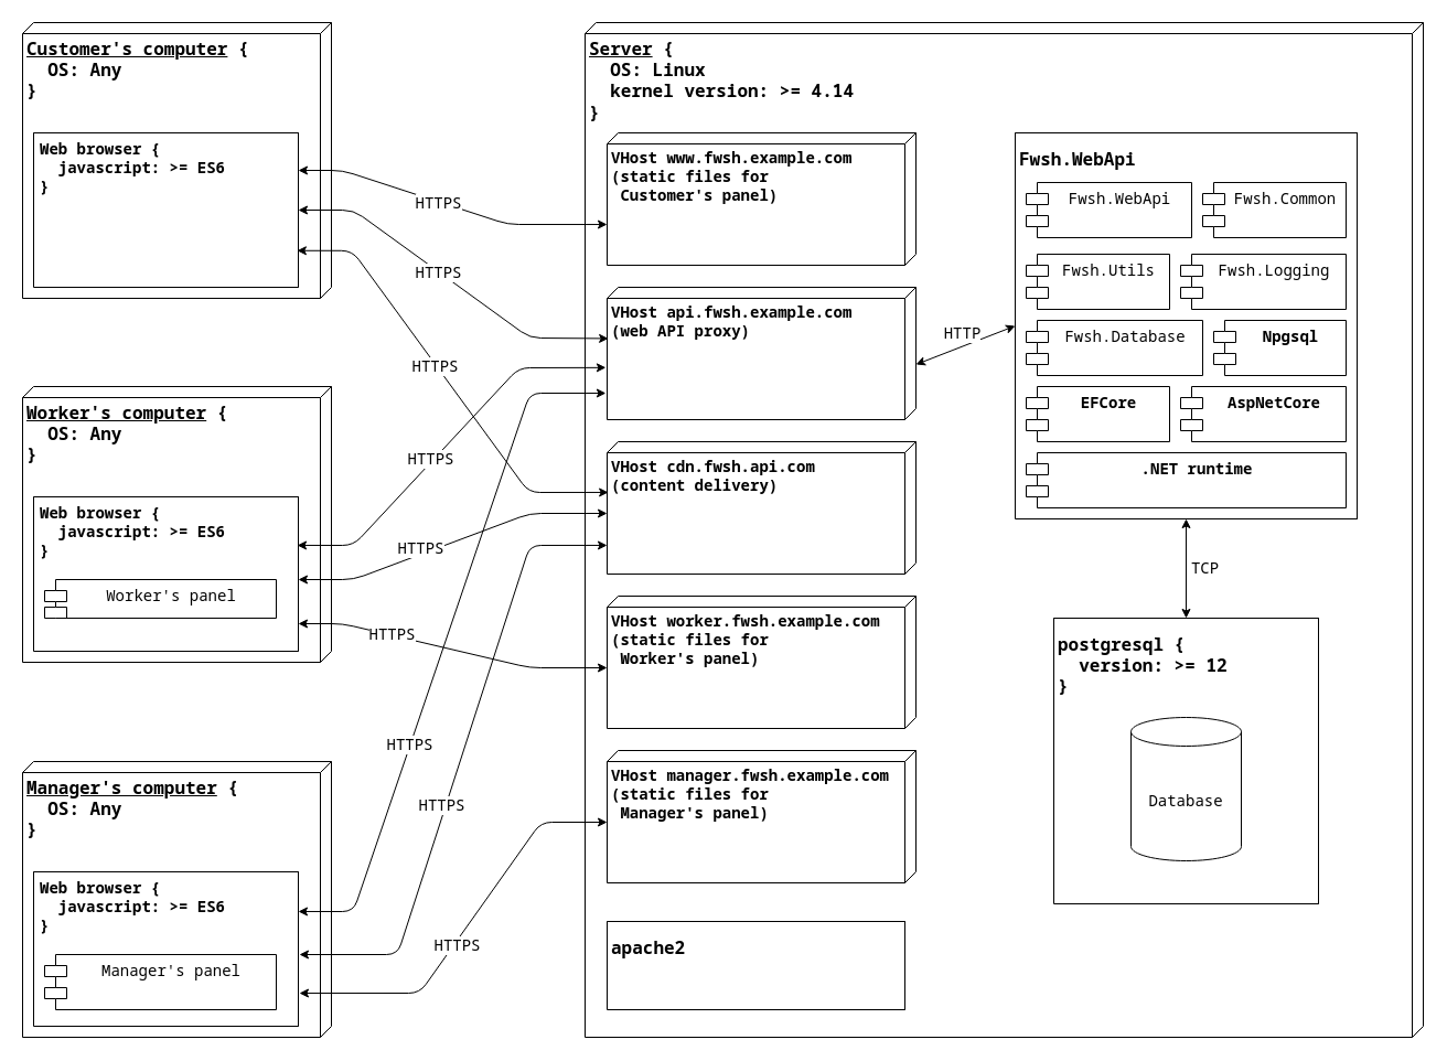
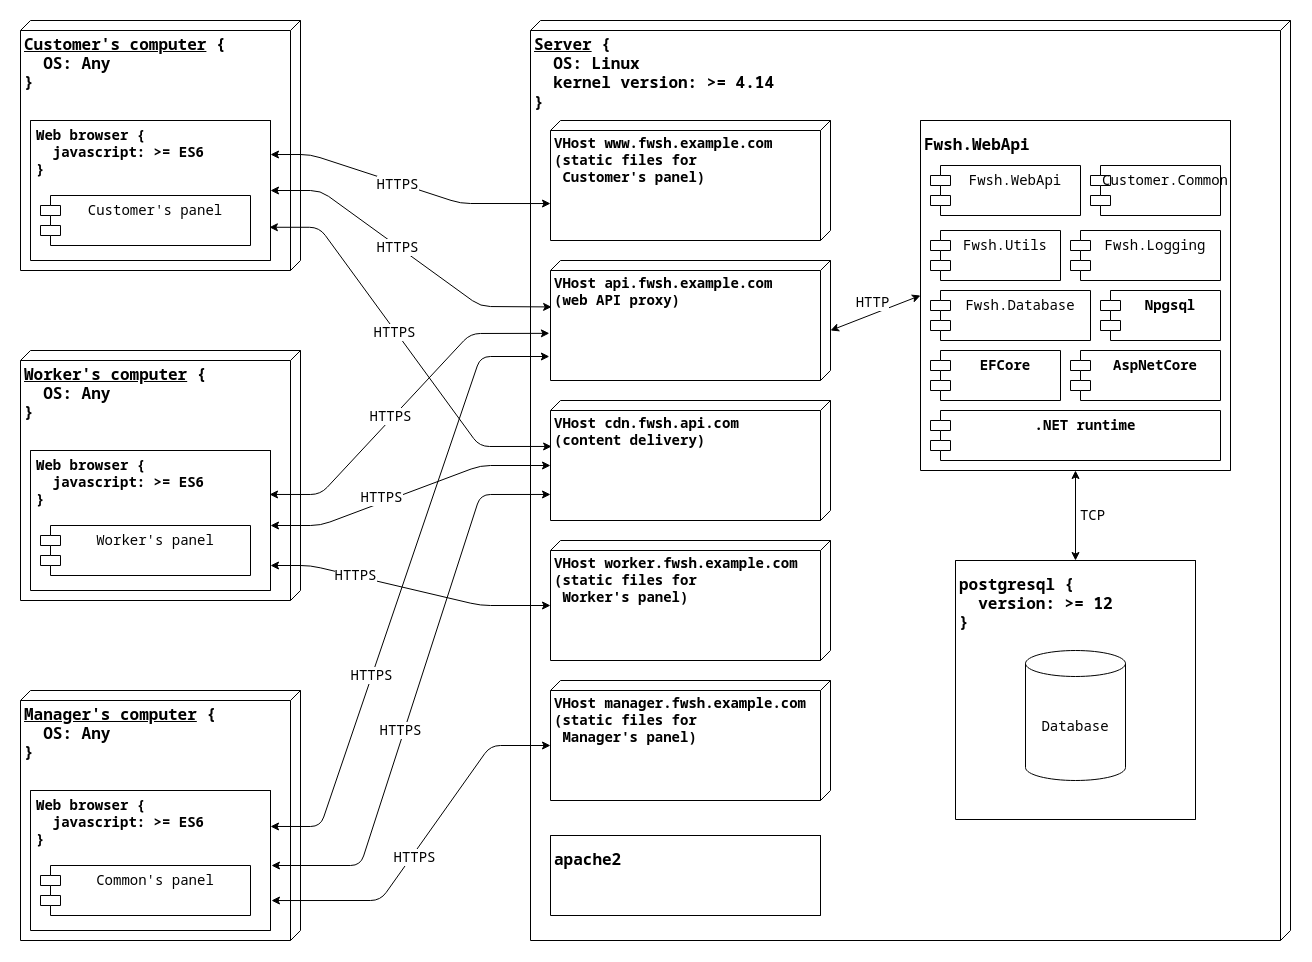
  <mxCell id="0" />
  <mxCell id="1" parent="0" />
  <mxCell id="2" value="&lt;b style=&quot;font-size: 16px;&quot;&gt;&lt;u style=&quot;font-size: 16px;&quot;&gt;Server&lt;/u&gt; {&lt;br style=&quot;font-size: 16px;&quot;&gt;&amp;nbsp; OS: Linux&lt;br style=&quot;font-size: 16px;&quot;&gt;&amp;nbsp; kernel version: &amp;gt;= 4.14&lt;br style=&quot;font-size: 16px;&quot;&gt;}&lt;br style=&quot;font-size: 16px;&quot;&gt;&lt;/b&gt;" style="verticalAlign=top;align=left;spacingTop=8;spacingLeft=2;spacingRight=12;shape=cube;size=10;direction=south;fontStyle=0;html=1;fontFamily=Noto Sans Mono;fontSize=16;" parent="1" vertex="1"><mxGeometry x="530" y="20" width="760" height="920" as="geometry" /></mxCell>
  <mxCell id="3" value="&lt;b style=&quot;font-size: 16px;&quot;&gt;Fwsh.WebApi&lt;br style=&quot;font-size: 16px;&quot;&gt;&lt;/b&gt;" style="verticalAlign=top;align=left;spacingTop=8;spacingLeft=2;spacingRight=12;shape=cube;size=0;direction=south;fontStyle=0;html=1;fontFamily=Noto Sans Mono;fontSize=16;" parent="1" vertex="1"><mxGeometry x="920" y="120" width="310" height="350" as="geometry" /></mxCell>
  <mxCell id="4" value="&lt;b style=&quot;font-size: 16px;&quot;&gt;&lt;u style=&quot;font-size: 16px;&quot;&gt;Customer's computer&lt;/u&gt;&amp;nbsp;{&lt;br style=&quot;font-size: 16px;&quot;&gt;&amp;nbsp; OS: Any&lt;br style=&quot;font-size: 16px;&quot;&gt;}&lt;br style=&quot;font-size: 16px;&quot;&gt;&lt;/b&gt;" style="verticalAlign=top;align=left;spacingTop=8;spacingLeft=2;spacingRight=12;shape=cube;size=10;direction=south;fontStyle=0;html=1;fontFamily=Noto Sans Mono;fontSize=16;" parent="1" vertex="1"><mxGeometry x="20" y="20" width="280" height="250" as="geometry" /></mxCell>
  <mxCell id="5" value="&lt;b&gt;Web browser&amp;nbsp;{&lt;br&gt;&amp;nbsp; javascript: &amp;gt;= ES6&lt;br&gt;}&lt;br&gt;&lt;/b&gt;" style="verticalAlign=top;align=left;spacingTop=0;spacingLeft=4;spacingRight=12;shape=cube;size=0;direction=south;fontStyle=0;html=1;fontFamily=Noto Sans Mono;fontSize=14;" parent="1" vertex="1"><mxGeometry x="30" y="120" width="240" height="140" as="geometry" /></mxCell>
  <mxCell id="6" value="" style="endArrow=classic;startArrow=classic;html=1;rounded=1;fontFamily=Noto Sans Mono;fontSize=14;exitX=0.243;exitY=0;exitDx=0;exitDy=0;exitPerimeter=0;entryX=0.692;entryY=1;entryDx=0;entryDy=0;entryPerimeter=0;" parent="1" source="5" target="38" edge="1"><mxGeometry width="50" height="50" relative="1" as="geometry"><mxPoint x="370" y="220" as="sourcePoint" /><mxPoint x="440" y="350" as="targetPoint" /><Array as="points"><mxPoint x="310" y="154" /><mxPoint x="460" y="203" /></Array></mxGeometry></mxCell>
  <mxCell id="7" value="HTTPS" style="edgeLabel;html=1;align=center;verticalAlign=middle;resizable=0;points=[];fontSize=14;fontFamily=Noto Sans Mono;" parent="6" vertex="1" connectable="0"><mxGeometry x="-0.086" y="-2" relative="1" as="geometry"><mxPoint y="-1" as="offset" /></mxGeometry></mxCell>
- <mxCell id="8" value="Fwsh.Common" style="shape=module;align=left;spacingLeft=20;align=center;verticalAlign=top;fontFamily=Noto Sans Mono;fontSize=14;" parent="1" vertex="1"><mxGeometry x="1090" y="165" width="130" height="50" as="geometry" /></mxCell>
+ <mxCell id="8" value="Customer.Common" style="shape=module;align=left;spacingLeft=20;align=center;verticalAlign=top;fontFamily=Noto Sans Mono;fontSize=14;" parent="1" vertex="1"><mxGeometry x="1090" y="165" width="130" height="50" as="geometry" /></mxCell>
+ <mxCell id="9" value="Customer's panel" style="shape=module;align=left;spacingLeft=20;align=center;verticalAlign=top;fontFamily=Noto Sans Mono;fontSize=14;" parent="1" vertex="1"><mxGeometry x="40" y="195" width="210" height="50" as="geometry" /></mxCell>
  <mxCell id="10" value="&lt;b style=&quot;font-size: 16px;&quot;&gt;&lt;u style=&quot;font-size: 16px;&quot;&gt;Worker's computer&lt;/u&gt;&amp;nbsp;{&lt;br style=&quot;font-size: 16px;&quot;&gt;&amp;nbsp; OS: Any&lt;br style=&quot;font-size: 16px;&quot;&gt;}&lt;br style=&quot;font-size: 16px;&quot;&gt;&lt;/b&gt;" style="verticalAlign=top;align=left;spacingTop=8;spacingLeft=2;spacingRight=12;shape=cube;size=10;direction=south;fontStyle=0;html=1;fontFamily=Noto Sans Mono;fontSize=16;" parent="1" vertex="1"><mxGeometry x="20" y="350" width="280" height="250" as="geometry" /></mxCell>
  <mxCell id="11" value="&lt;b&gt;Web browser&amp;nbsp;{&lt;br&gt;&amp;nbsp; javascript: &amp;gt;= ES6&lt;br&gt;}&lt;br&gt;&lt;/b&gt;" style="verticalAlign=top;align=left;spacingTop=0;spacingLeft=4;spacingRight=12;shape=cube;size=0;direction=south;fontStyle=0;html=1;fontFamily=Noto Sans Mono;fontSize=14;" parent="1" vertex="1"><mxGeometry x="30" y="450" width="240" height="140" as="geometry" /></mxCell>
- <mxCell id="12" value="Worker's panel" style="shape=module;align=left;spacingLeft=20;align=center;verticalAlign=top;fontFamily=Noto Sans Mono;fontSize=14;" parent="1" vertex="1"><mxGeometry x="40" y="525" width="210" height="35" as="geometry" /></mxCell>
+ <mxCell id="12" value="Worker's panel" style="shape=module;align=left;spacingLeft=20;align=center;verticalAlign=top;fontFamily=Noto Sans Mono;fontSize=14;" parent="1" vertex="1"><mxGeometry x="40" y="525" width="210" height="50" as="geometry" /></mxCell>
  <mxCell id="13" value="" style="endArrow=classic;startArrow=classic;html=1;rounded=1;fontFamily=Noto Sans Mono;fontSize=14;exitX=0.314;exitY=0.004;exitDx=0;exitDy=0;exitPerimeter=0;entryX=0.607;entryY=1.004;entryDx=0;entryDy=0;entryPerimeter=0;" parent="1" source="11" target="36" edge="1"><mxGeometry width="50" height="50" relative="1" as="geometry"><mxPoint x="270" y="245" as="sourcePoint" /><mxPoint x="500" y="270" as="targetPoint" /><Array as="points"><mxPoint x="320" y="494" /><mxPoint x="470" y="333" /></Array></mxGeometry></mxCell>
  <mxCell id="14" value="HTTPS" style="edgeLabel;html=1;align=center;verticalAlign=middle;resizable=0;points=[];fontSize=14;fontFamily=Noto Sans Mono;" parent="13" vertex="1" connectable="0"><mxGeometry x="-0.086" y="-2" relative="1" as="geometry"><mxPoint x="-6" as="offset" /></mxGeometry></mxCell>
  <mxCell id="15" value="&lt;b style=&quot;font-size: 16px;&quot;&gt;&lt;u style=&quot;font-size: 16px;&quot;&gt;Manager's computer&lt;/u&gt;&amp;nbsp;{&lt;br style=&quot;font-size: 16px;&quot;&gt;&amp;nbsp; OS: Any&lt;br style=&quot;font-size: 16px;&quot;&gt;}&lt;br style=&quot;font-size: 16px;&quot;&gt;&lt;/b&gt;" style="verticalAlign=top;align=left;spacingTop=8;spacingLeft=2;spacingRight=12;shape=cube;size=10;direction=south;fontStyle=0;html=1;fontFamily=Noto Sans Mono;fontSize=16;" parent="1" vertex="1"><mxGeometry x="20" y="690" width="280" height="250" as="geometry" /></mxCell>
  <mxCell id="16" value="&lt;b&gt;Web browser&amp;nbsp;{&lt;br&gt;&amp;nbsp; javascript: &amp;gt;= ES6&lt;br&gt;}&lt;br&gt;&lt;/b&gt;" style="verticalAlign=top;align=left;spacingTop=0;spacingLeft=4;spacingRight=12;shape=cube;size=0;direction=south;fontStyle=0;html=1;fontFamily=Noto Sans Mono;fontSize=14;" parent="1" vertex="1"><mxGeometry x="30" y="790" width="240" height="140" as="geometry" /></mxCell>
- <mxCell id="17" value="Manager's panel" style="shape=module;align=left;spacingLeft=20;align=center;verticalAlign=top;fontFamily=Noto Sans Mono;fontSize=14;" parent="1" vertex="1"><mxGeometry x="40" y="865" width="210" height="50" as="geometry" /></mxCell>
+ <mxCell id="17" value="Common's panel" style="shape=module;align=left;spacingLeft=20;align=center;verticalAlign=top;fontFamily=Noto Sans Mono;fontSize=14;" parent="1" vertex="1"><mxGeometry x="40" y="865" width="210" height="50" as="geometry" /></mxCell>
  <mxCell id="18" value="" style="endArrow=classic;startArrow=classic;html=1;rounded=1;fontFamily=Noto Sans Mono;fontSize=14;exitX=0.257;exitY=0;exitDx=0;exitDy=0;exitPerimeter=0;entryX=0.8;entryY=1.004;entryDx=0;entryDy=0;entryPerimeter=0;" parent="1" source="16" target="36" edge="1"><mxGeometry width="50" height="50" relative="1" as="geometry"><mxPoint x="270" y="635" as="sourcePoint" /><mxPoint x="510" y="470" as="targetPoint" /><Array as="points"><mxPoint x="320" y="826" /><mxPoint x="480" y="356" /></Array></mxGeometry></mxCell>
  <mxCell id="19" value="HTTPS" style="edgeLabel;html=1;align=center;verticalAlign=middle;resizable=0;points=[];fontSize=14;fontFamily=Noto Sans Mono;" parent="18" vertex="1" connectable="0"><mxGeometry x="-0.086" y="-2" relative="1" as="geometry"><mxPoint x="-26" y="67" as="offset" /></mxGeometry></mxCell>
  <mxCell id="20" value="&lt;span style=&quot;font-size: 16px;&quot;&gt;postgresql {&lt;br style=&quot;font-size: 16px;&quot;&gt;&amp;nbsp; version: &amp;gt;= 12&lt;br style=&quot;font-size: 16px;&quot;&gt;}&lt;br style=&quot;font-size: 16px;&quot;&gt;&lt;/span&gt;" style="verticalAlign=top;align=left;spacingTop=8;spacingLeft=2;spacingRight=12;shape=cube;size=0;direction=south;fontStyle=1;html=1;fontFamily=Noto Sans Mono;fontSize=16;" parent="1" vertex="1"><mxGeometry x="955" y="560" width="240" height="259" as="geometry" /></mxCell>
  <mxCell id="21" value="Database" style="shape=cylinder3;whiteSpace=wrap;html=1;boundedLbl=1;backgroundOutline=1;size=13.0;fontFamily=Noto Sans Mono;fontSize=14;" parent="1" vertex="1"><mxGeometry x="1025" y="650" width="100" height="130" as="geometry" /></mxCell>
  <mxCell id="22" value="" style="endArrow=classic;startArrow=classic;html=1;fontFamily=Noto Sans Mono;fontSize=14;rounded=1;entryX=0;entryY=0;entryDx=0;entryDy=120;entryPerimeter=0;" parent="1" target="20" edge="1"><mxGeometry width="50" height="50" relative="1" as="geometry"><mxPoint x="1075" y="470" as="sourcePoint" /><mxPoint x="1230" y="230" as="targetPoint" /></mxGeometry></mxCell>
  <mxCell id="23" value="TCP" style="edgeLabel;html=1;align=center;verticalAlign=bottom;resizable=0;points=[];fontSize=14;fontFamily=Noto Sans Mono;" parent="22" vertex="1" connectable="0"><mxGeometry x="-0.086" y="-2" relative="1" as="geometry"><mxPoint x="18" y="14" as="offset" /></mxGeometry></mxCell>
  <mxCell id="24" value="EFCore" style="shape=module;align=left;spacingLeft=20;align=center;verticalAlign=top;fontFamily=Noto Sans Mono;fontSize=14;fontStyle=1" parent="1" vertex="1"><mxGeometry x="930" y="350" width="130" height="50" as="geometry" /></mxCell>
  <mxCell id="25" value="Npgsql" style="shape=module;align=left;spacingLeft=20;align=center;verticalAlign=top;fontFamily=Noto Sans Mono;fontSize=14;fontStyle=1" parent="1" vertex="1"><mxGeometry x="1100" y="290" width="120" height="50" as="geometry" /></mxCell>
  <mxCell id="26" value="AspNetCore" style="shape=module;align=left;spacingLeft=20;align=center;verticalAlign=top;fontFamily=Noto Sans Mono;fontSize=14;fontStyle=1" parent="1" vertex="1"><mxGeometry x="1070" y="350" width="150" height="50" as="geometry" /></mxCell>
  <mxCell id="27" value="" style="endArrow=classic;startArrow=classic;html=1;rounded=1;fontFamily=Noto Sans Mono;fontSize=14;exitX=0;exitY=0;exitDx=70;exitDy=0;exitPerimeter=0;entryX=0.387;entryY=0.996;entryDx=0;entryDy=0;entryPerimeter=0;" parent="1" source="5" target="36" edge="1"><mxGeometry width="50" height="50" relative="1" as="geometry"><mxPoint x="270" y="235" as="sourcePoint" /><mxPoint x="500" y="380" as="targetPoint" /><Array as="points"><mxPoint x="320" y="190" /><mxPoint x="480" y="306" /></Array></mxGeometry></mxCell>
  <mxCell id="28" value="HTTPS" style="edgeLabel;html=1;align=center;verticalAlign=middle;resizable=0;points=[];fontSize=14;fontFamily=Noto Sans Mono;" parent="27" vertex="1" connectable="0"><mxGeometry x="-0.086" y="-2" relative="1" as="geometry"><mxPoint y="-1" as="offset" /></mxGeometry></mxCell>
  <mxCell id="29" value="" style="endArrow=classic;startArrow=classic;html=1;rounded=1;fontFamily=Noto Sans Mono;fontSize=14;exitX=0;exitY=0;exitDx=70;exitDy=0;exitPerimeter=0;entryX=0;entryY=0;entryDx=175;entryDy=310;entryPerimeter=0;" parent="1" source="36" target="3" edge="1"><mxGeometry width="50" height="50" relative="1" as="geometry"><mxPoint x="280" y="245" as="sourcePoint" /><mxPoint x="561.04" y="429.05" as="targetPoint" /></mxGeometry></mxCell>
  <mxCell id="30" value="HTTP" style="edgeLabel;html=1;align=center;verticalAlign=middle;resizable=0;points=[];fontSize=14;fontFamily=Noto Sans Mono;" parent="29" vertex="1" connectable="0"><mxGeometry x="-0.086" y="-2" relative="1" as="geometry"><mxPoint y="-14" as="offset" /></mxGeometry></mxCell>
  <mxCell id="31" value="" style="endArrow=classic;startArrow=classic;html=1;rounded=1;fontFamily=Noto Sans Mono;fontSize=14;exitX=0;exitY=0;exitDx=95;exitDy=0;exitPerimeter=0;entryX=0;entryY=0;entryDx=65;entryDy=280;entryPerimeter=0;" parent="1" target="37" edge="1"><mxGeometry width="50" height="50" relative="1" as="geometry"><mxPoint x="270" y="565" as="sourcePoint" /><mxPoint x="550" y="600" as="targetPoint" /><Array as="points"><mxPoint x="310" y="565" /><mxPoint x="480" y="605" /></Array></mxGeometry></mxCell>
  <mxCell id="32" value="HTTPS" style="edgeLabel;html=1;align=center;verticalAlign=middle;resizable=0;points=[];fontSize=14;fontFamily=Noto Sans Mono;" parent="31" vertex="1" connectable="0"><mxGeometry x="-0.086" y="-2" relative="1" as="geometry"><mxPoint x="-43" y="-13" as="offset" /></mxGeometry></mxCell>
  <mxCell id="33" value="" style="endArrow=classic;startArrow=classic;html=1;rounded=1;fontFamily=Noto Sans Mono;fontSize=14;exitX=0.786;exitY=-0.004;exitDx=0;exitDy=0;exitPerimeter=0;entryX=0;entryY=0;entryDx=65;entryDy=280;entryPerimeter=0;" parent="1" source="16" target="40" edge="1"><mxGeometry width="50" height="50" relative="1" as="geometry"><mxPoint x="271.04" y="885" as="sourcePoint" /><mxPoint x="510" y="690" as="targetPoint" /><Array as="points"><mxPoint x="380" y="900" /><mxPoint x="490" y="745" /></Array></mxGeometry></mxCell>
  <mxCell id="34" value="HTTPS" style="edgeLabel;html=1;align=center;verticalAlign=middle;resizable=0;points=[];fontSize=14;fontFamily=Noto Sans Mono;" parent="33" vertex="1" connectable="0"><mxGeometry x="-0.086" y="-2" relative="1" as="geometry"><mxPoint as="offset" /></mxGeometry></mxCell>
  <mxCell id="35" value="&lt;b style=&quot;font-size: 16px;&quot;&gt;apache2&lt;br style=&quot;font-size: 16px;&quot;&gt;&lt;/b&gt;" style="verticalAlign=top;align=left;spacingTop=8;spacingLeft=2;spacingRight=12;shape=cube;size=0;direction=south;fontStyle=0;html=1;fontFamily=Noto Sans Mono;fontSize=16;" parent="1" vertex="1"><mxGeometry x="550" y="835" width="270" height="80" as="geometry" /></mxCell>
  <mxCell id="36" value="&lt;b&gt;VHost api.fwsh.example.com&lt;br&gt;(web API proxy)&lt;br&gt;&lt;/b&gt;" style="verticalAlign=top;align=left;spacingTop=8;spacingLeft=2;spacingRight=12;shape=cube;size=10;direction=south;fontStyle=0;html=1;fontFamily=Noto Sans Mono;fontSize=14;" parent="1" vertex="1"><mxGeometry x="550" y="260" width="280" height="120" as="geometry" /></mxCell>
  <mxCell id="37" value="&lt;b&gt;VHost worker.fwsh.example.com&lt;br&gt;(static files for &lt;br&gt;&amp;nbsp;Worker's panel)&lt;br&gt;&lt;/b&gt;" style="verticalAlign=top;align=left;spacingTop=8;spacingLeft=2;spacingRight=12;shape=cube;size=10;direction=south;fontStyle=0;html=1;fontFamily=Noto Sans Mono;fontSize=14;" parent="1" vertex="1"><mxGeometry x="550" y="540" width="280" height="120" as="geometry" /></mxCell>
  <mxCell id="38" value="&lt;b&gt;VHost www.fwsh.example.com&lt;br&gt;(static files for &lt;br&gt;&amp;nbsp;Customer's panel)&lt;br&gt;&lt;/b&gt;" style="verticalAlign=top;align=left;spacingTop=8;spacingLeft=2;spacingRight=12;shape=cube;size=10;direction=south;fontStyle=0;html=1;fontFamily=Noto Sans Mono;fontSize=14;" parent="1" vertex="1"><mxGeometry x="550" y="120" width="280" height="120" as="geometry" /></mxCell>
  <mxCell id="39" value="&lt;b&gt;VHost cdn.fwsh.api.com&lt;br&gt;(content delivery)&lt;br&gt;&lt;/b&gt;" style="verticalAlign=top;align=left;spacingTop=8;spacingLeft=2;spacingRight=12;shape=cube;size=10;direction=south;fontStyle=0;html=1;fontFamily=Noto Sans Mono;fontSize=14;" parent="1" vertex="1"><mxGeometry x="550" y="400" width="280" height="120" as="geometry" /></mxCell>
  <mxCell id="40" value="&lt;b&gt;VHost manager.fwsh.example.com&lt;br&gt;(static files for &lt;br&gt;&amp;nbsp;Manager's panel)&lt;br&gt;&lt;/b&gt;" style="verticalAlign=top;align=left;spacingTop=8;spacingLeft=2;spacingRight=12;shape=cube;size=10;direction=south;fontStyle=0;html=1;fontFamily=Noto Sans Mono;fontSize=14;" parent="1" vertex="1"><mxGeometry x="550" y="680" width="280" height="120" as="geometry" /></mxCell>
  <mxCell id="41" value="" style="endArrow=classic;startArrow=classic;html=1;rounded=1;fontFamily=Noto Sans Mono;fontSize=14;exitX=0;exitY=0;exitDx=70;exitDy=0;exitPerimeter=0;entryX=0.383;entryY=0.996;entryDx=0;entryDy=0;entryPerimeter=0;" parent="1" target="39" edge="1"><mxGeometry width="50" height="50" relative="1" as="geometry"><mxPoint x="268.88" y="226.78" as="sourcePoint" /><mxPoint x="550" y="343.22" as="targetPoint" /><Array as="points"><mxPoint x="318.88" y="226.78" /><mxPoint x="479" y="446" /></Array></mxGeometry></mxCell>
  <mxCell id="42" value="HTTPS" style="edgeLabel;html=1;align=center;verticalAlign=middle;resizable=0;points=[];fontSize=14;fontFamily=Noto Sans Mono;" parent="41" vertex="1" connectable="0"><mxGeometry x="-0.086" y="-2" relative="1" as="geometry"><mxPoint y="-1" as="offset" /></mxGeometry></mxCell>
  <mxCell id="43" value="" style="endArrow=classic;startArrow=classic;html=1;rounded=1;fontFamily=Noto Sans Mono;fontSize=14;exitX=0;exitY=0;exitDx=70;exitDy=0;exitPerimeter=0;entryX=0;entryY=0;entryDx=65;entryDy=280;entryPerimeter=0;" parent="1" target="39" edge="1"><mxGeometry width="50" height="50" relative="1" as="geometry"><mxPoint x="270" y="525" as="sourcePoint" /><mxPoint x="552.24" y="744.18" as="targetPoint" /><Array as="points"><mxPoint x="320" y="525" /><mxPoint x="480" y="465" /></Array></mxGeometry></mxCell>
  <mxCell id="44" value="HTTPS" style="edgeLabel;html=1;align=center;verticalAlign=middle;resizable=0;points=[];fontSize=14;fontFamily=Noto Sans Mono;" parent="43" vertex="1" connectable="0"><mxGeometry x="-0.086" y="-2" relative="1" as="geometry"><mxPoint x="-18" y="-1" as="offset" /></mxGeometry></mxCell>
  <mxCell id="45" value="" style="endArrow=classic;startArrow=classic;html=1;rounded=1;fontFamily=Noto Sans Mono;fontSize=14;exitX=0.786;exitY=-0.004;exitDx=0;exitDy=0;exitPerimeter=0;entryX=0.783;entryY=1;entryDx=0;entryDy=0;entryPerimeter=0;" parent="1" target="39" edge="1"><mxGeometry width="50" height="50" relative="1" as="geometry"><mxPoint x="270.96" y="865" as="sourcePoint" /><mxPoint x="550" y="709.96" as="targetPoint" /><Array as="points"><mxPoint x="360" y="865" /><mxPoint x="480" y="494" /></Array></mxGeometry></mxCell>
  <mxCell id="46" value="HTTPS" style="edgeLabel;html=1;align=center;verticalAlign=middle;resizable=0;points=[];fontSize=14;fontFamily=Noto Sans Mono;" parent="45" vertex="1" connectable="0"><mxGeometry x="-0.086" y="-2" relative="1" as="geometry"><mxPoint x="-12" y="18" as="offset" /></mxGeometry></mxCell>
  <mxCell id="47" value="Fwsh.Utils" style="shape=module;align=left;spacingLeft=20;align=center;verticalAlign=top;fontFamily=Noto Sans Mono;fontSize=14;" parent="1" vertex="1"><mxGeometry x="930" y="230" width="130" height="50" as="geometry" /></mxCell>
  <mxCell id="48" value="Fwsh.Logging" style="shape=module;align=left;spacingLeft=20;align=center;verticalAlign=top;fontFamily=Noto Sans Mono;fontSize=14;" parent="1" vertex="1"><mxGeometry x="1070" y="230" width="150" height="50" as="geometry" /></mxCell>
  <mxCell id="49" value="Fwsh.WebApi" style="shape=module;align=left;spacingLeft=20;align=center;verticalAlign=top;fontFamily=Noto Sans Mono;fontSize=14;" parent="1" vertex="1"><mxGeometry x="930" y="165" width="150" height="50" as="geometry" /></mxCell>
  <mxCell id="50" value="Fwsh.Database" style="shape=module;align=left;spacingLeft=20;align=center;verticalAlign=top;fontFamily=Noto Sans Mono;fontSize=14;" parent="1" vertex="1"><mxGeometry x="930" y="290" width="160" height="50" as="geometry" /></mxCell>
  <mxCell id="51" value=".NET runtime" style="shape=module;align=left;spacingLeft=20;align=center;verticalAlign=top;fontFamily=Noto Sans Mono;fontSize=14;fontStyle=1" parent="1" vertex="1"><mxGeometry x="930" y="410" width="290" height="50" as="geometry" /></mxCell>
